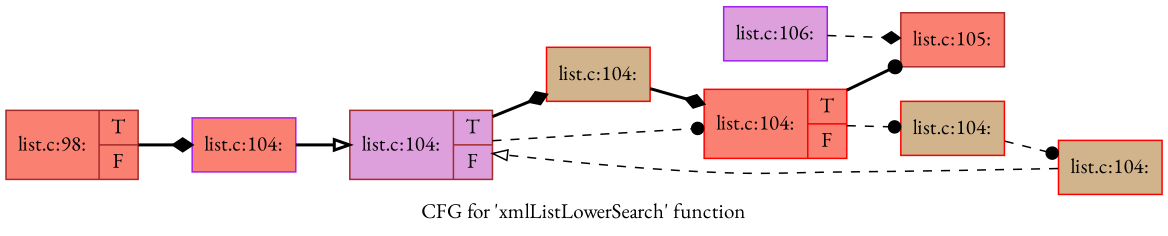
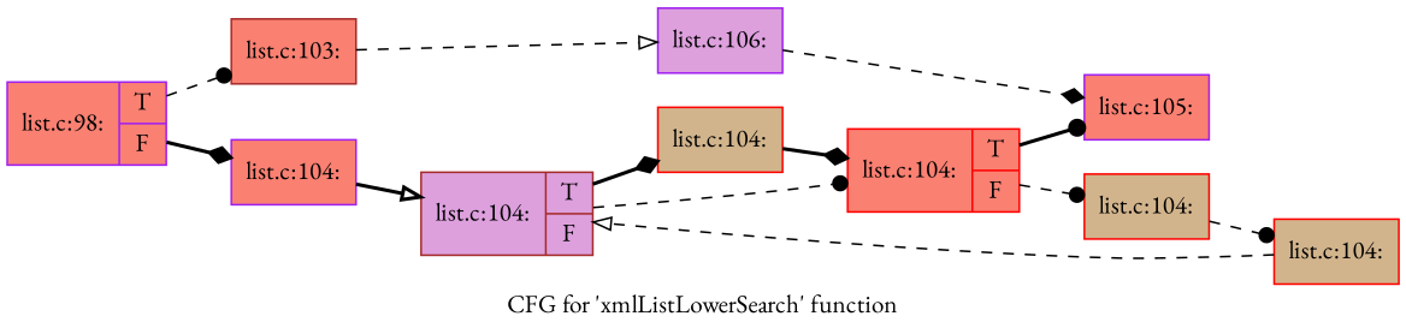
  digraph {
    fontname="EB Garamond"
    label="CFG for 'xmlListLowerSearch' function"
    rankdir=LR
    node [color=red fillcolor=salmon fontname="EB Garamond" shape=record style=filled]
    edge [arrowhead=dot fontname="EB Garamond" style=dashed]
-   n1 [color=brown label="{list.c:98:|{<s0>T|<s1>F}}"]
+   n1 [color=purple label="{list.c:98:|{<s0>T|<s1>F}}"]
+   n2 [color=brown label="{list.c:103:}"]
    n3 [color=purple label="{list.c:104:}"]
    n4 [color=purple fillcolor=plum label="{list.c:106:}"]
    n5 [color=brown fillcolor=plum label="{list.c:104:|{<s0>T|<s1>F}}"]
-   n6 [color=brown label="{list.c:105:}"]
+   n6 [color=purple label="{list.c:105:}"]
    n7 [fillcolor=tan label="{list.c:104:}"]
    n8 [label="{list.c:104:|{<s0>T|<s1>F}}"]
    n9 [fillcolor=tan label="{list.c:104:}"]
    n10 [fillcolor=tan label="{list.c:104:}"]
+   n1 -> n2
    n1 -> n3 [arrowhead=diamond style=bold]
+   n2 -> n4 [arrowhead=onormal]
    n3 -> n5 [arrowhead=onormal style=bold]
    n4 -> n6 [arrowhead=diamond]
    n5 -> n7 [arrowhead=diamond style=bold]
    n5 -> n8
    n7 -> n8 [arrowhead=diamond style=bold]
    n8 -> n6 [style=bold]
    n8 -> n9
    n9 -> n10
    n10 -> n5 [arrowhead=onormal]
  }
